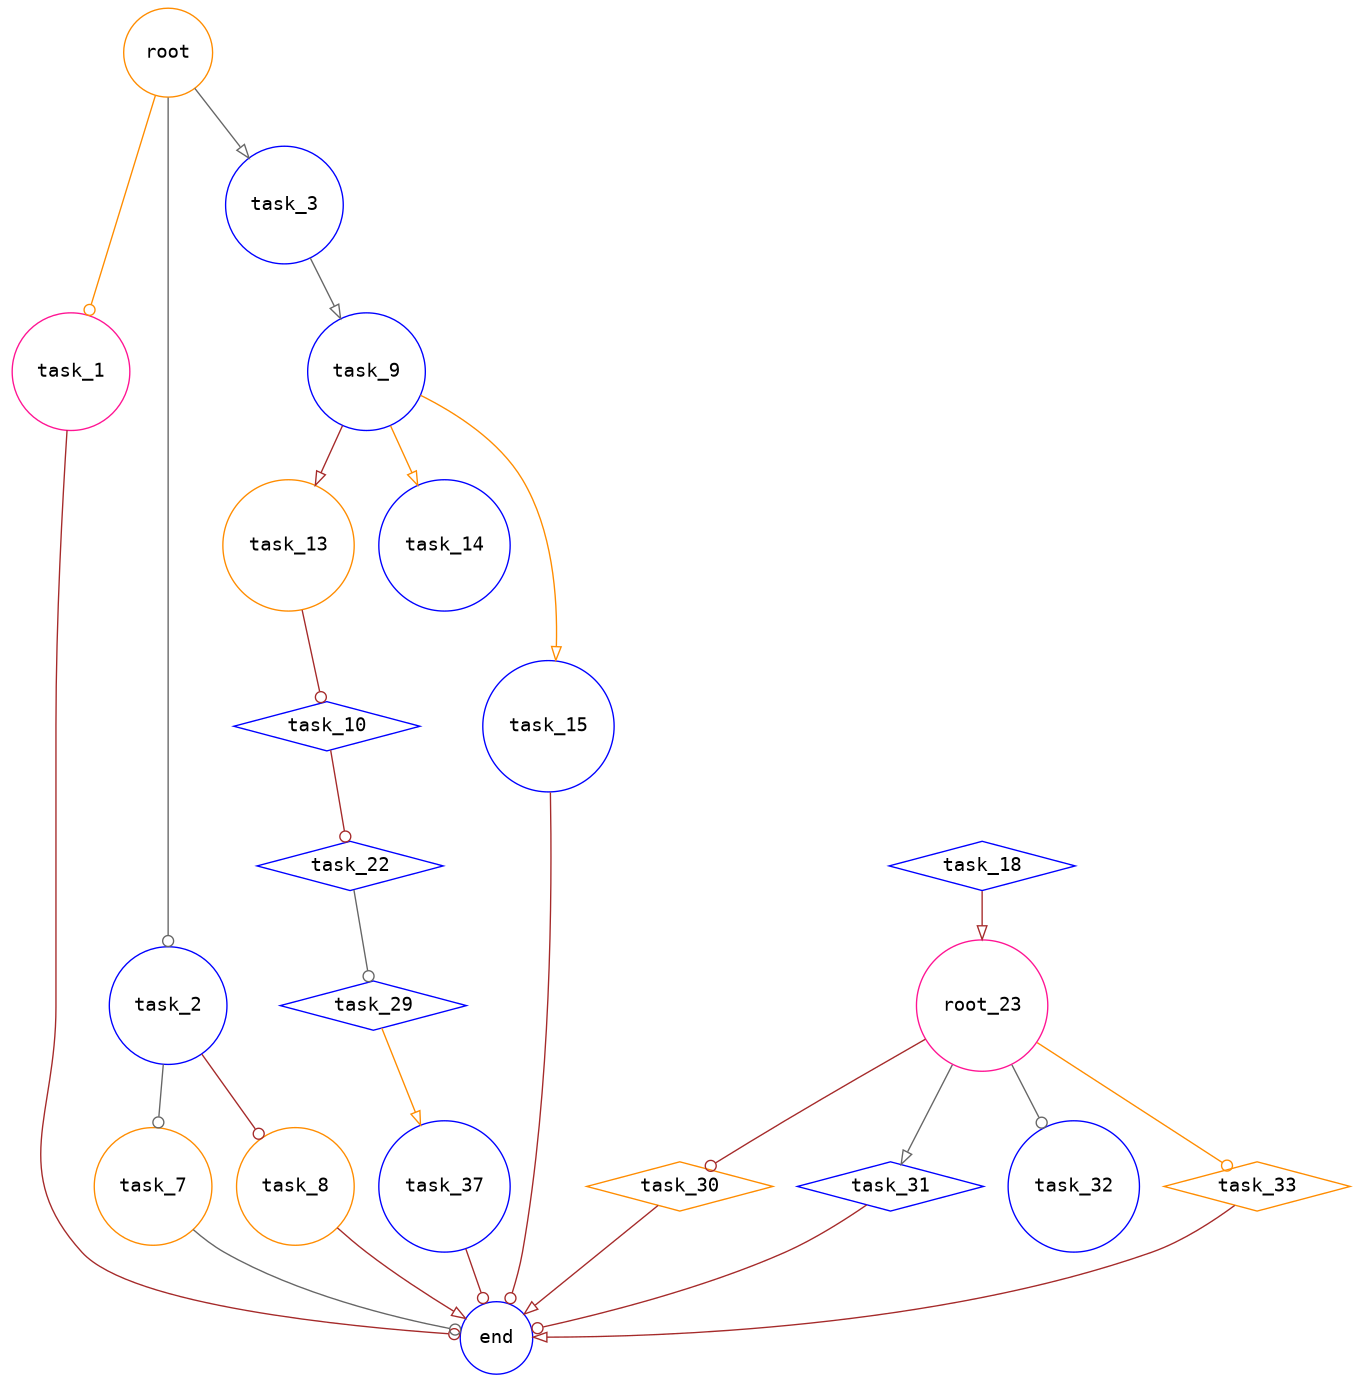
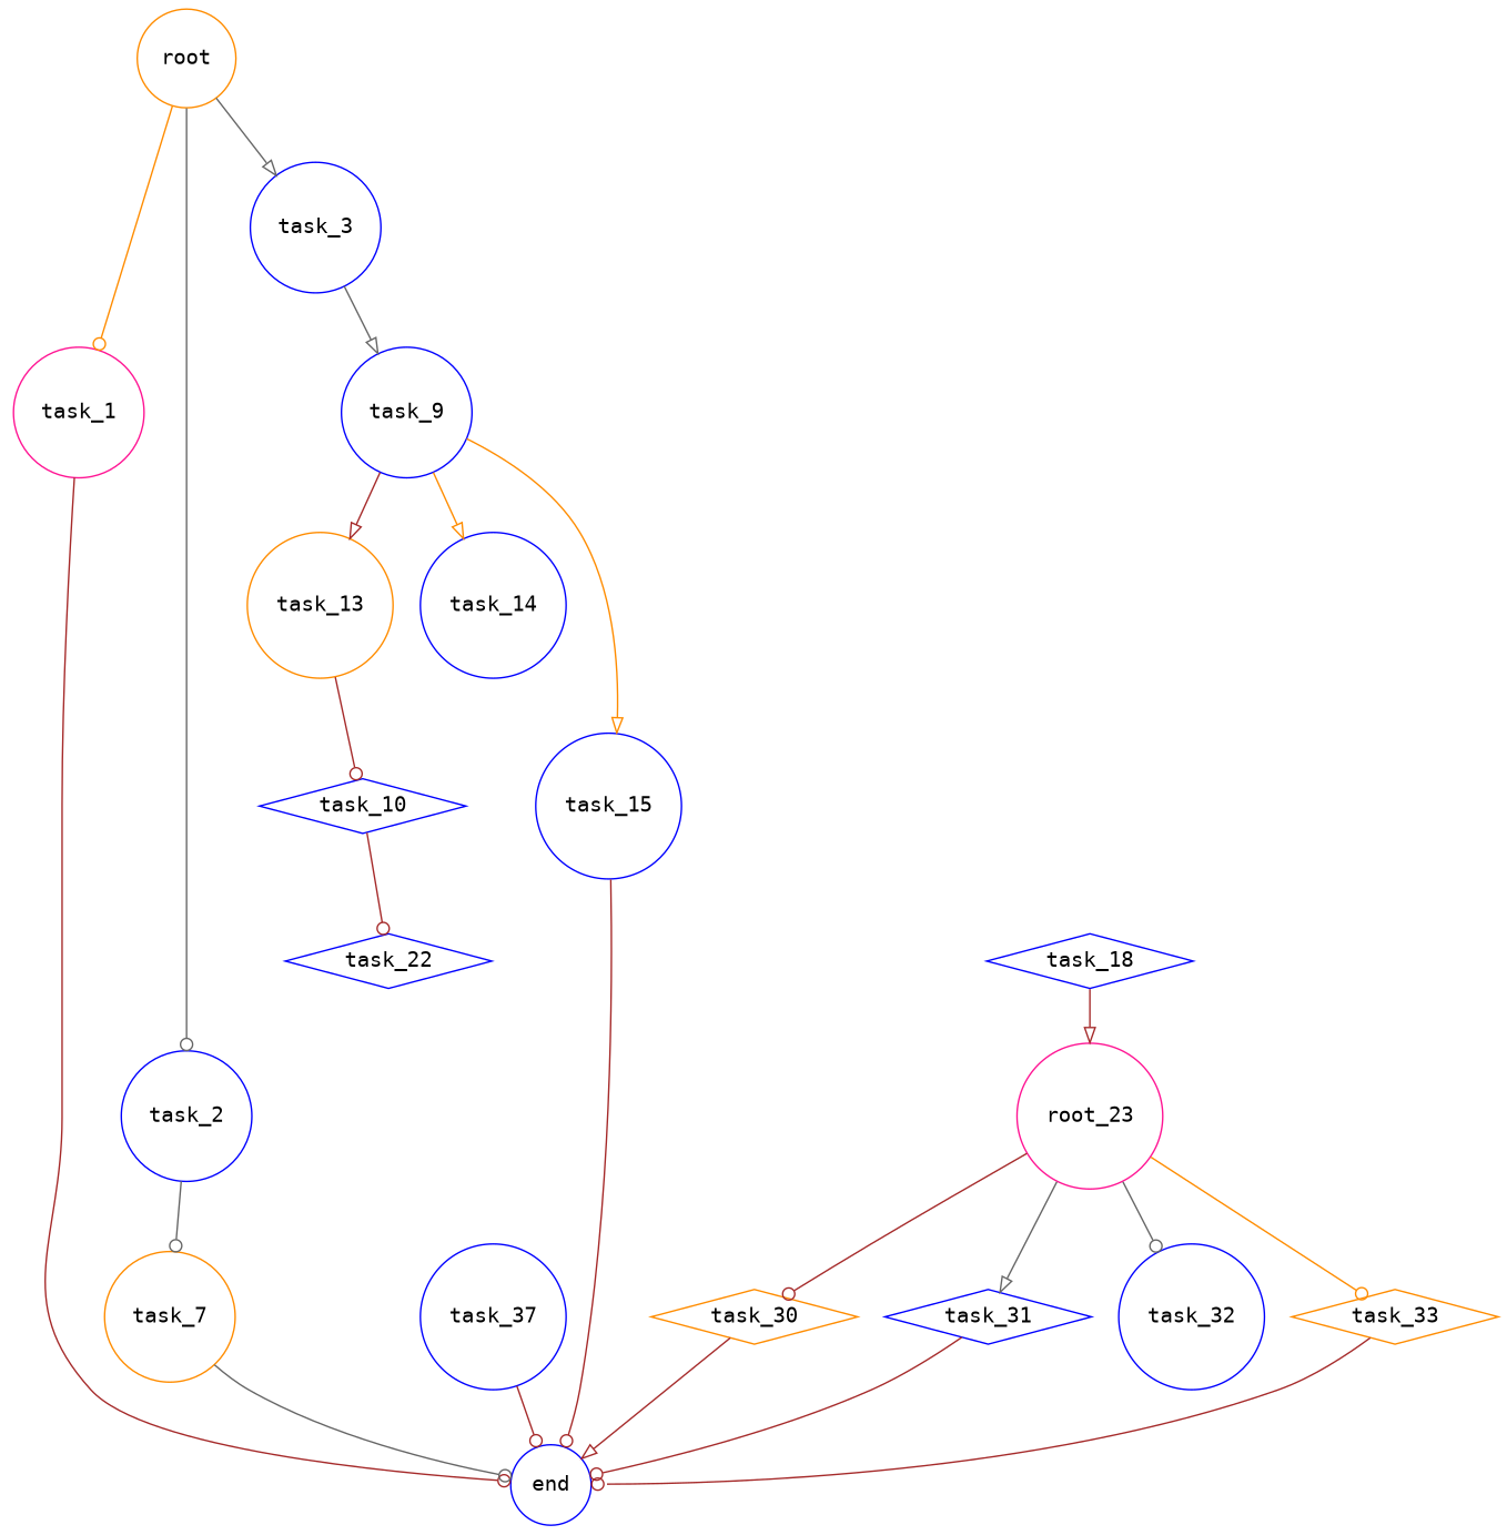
  digraph {
    fontname="DejaVu Sans Mono"
    node [color=blue fontname="DejaVu Sans Mono" shape=circle]
    edge [arrowhead=odot color=brown fontname="DejaVu Sans Mono"]
    root [color=darkorange]
    task_1 [color=deeppink]
    task_2
    task_3
    end
    task_7 [color=darkorange]
-   task_8 [color=darkorange]
    task_9
    task_13 [color=darkorange]
    task_14
    task_15
    n12 [label=task_10 shape=diamond]
    task_22 [shape=diamond]
    task_18 [shape=diamond]
    n15 [color=deeppink label=root_23]
    task_30 [color=darkorange shape=diamond]
    task_31 [shape=diamond]
    task_32
    task_33 [color=darkorange shape=diamond]
-   task_29 [shape=diamond]
    task_37
    root -> task_1 [color=darkorange]
    root -> task_2 [color=gray40]
    root -> task_3 [arrowhead=onormal color=gray40]
    task_1 -> end
    task_2 -> task_7 [color=gray40]
-   task_2 -> task_8
    task_3 -> task_9 [arrowhead=onormal color=gray40]
    task_7 -> end [color=gray40]
-   task_8 -> end [arrowhead=onormal]
    task_9 -> task_13 [arrowhead=onormal]
    task_9 -> task_14 [arrowhead=onormal color=darkorange]
    task_9 -> task_15 [arrowhead=onormal color=darkorange]
    task_13 -> n12
    task_15 -> end
    n12 -> task_22
-   task_22 -> task_29 [color=gray40]
    task_18 -> n15 [arrowhead=onormal]
    n15 -> task_30
    n15 -> task_31 [arrowhead=onormal color=gray40]
    n15 -> task_32 [color=gray40]
    n15 -> task_33 [color=darkorange]
    task_30 -> end [arrowhead=onormal]
    task_31 -> end
-   task_33 -> end [arrowhead=onormal]
-   task_29 -> task_37 [arrowhead=onormal color=darkorange]
+   task_33 -> end
    task_37 -> end
  }
